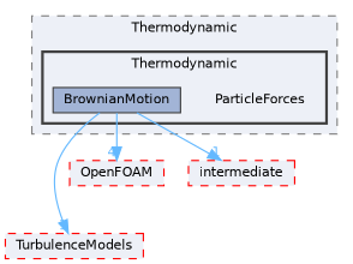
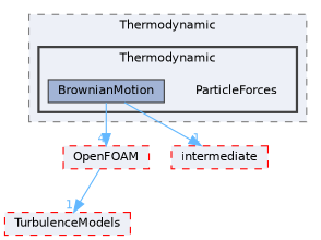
  digraph {
    compound=true
    node [fontname=Helvetica fontsize=10 shape=box color=red fillcolor="#edf0f7" style="filled,dashed"]
    edge [color=steelblue1 fontcolor=steelblue1 fontname=Helvetica fontsize=10 headlabel=1 labeldistance=1.5 labelfontname=Helvetica labelfontsize=10]
    n1 [height=0.2 label=ParticleForces shape=plaintext width=0.4 color="" fillcolor="" style=""]
    n2 [color=grey25 fillcolor="#a2b4d6" height=0.2 label=BrownianMotion style=filled width=0.4]
    n3 [height=0.2 label=TurbulenceModels width=0.4]
    n4 [height=0.2 label=OpenFOAM width=0.4]
    n5 [height=0.2 label=intermediate width=0.4]
    subgraph cluster_1 {
      bgcolor="#edf0f7"
      fontname=Helvetica
      fontsize=10
      label=Thermodynamic
      pencolor=grey50
      style="filled,dashed"
      subgraph cluster_2 {
        bgcolor="#edf0f7"
        fontname=Helvetica
        fontsize=10
        pencolor=grey25
        style="filled,bold"
        n1
        n2
      }
    }
-   n2 -> n3
+   n4 -> n3
    n2 -> n4 [headlabel=4]
    n2 -> n5
  }
